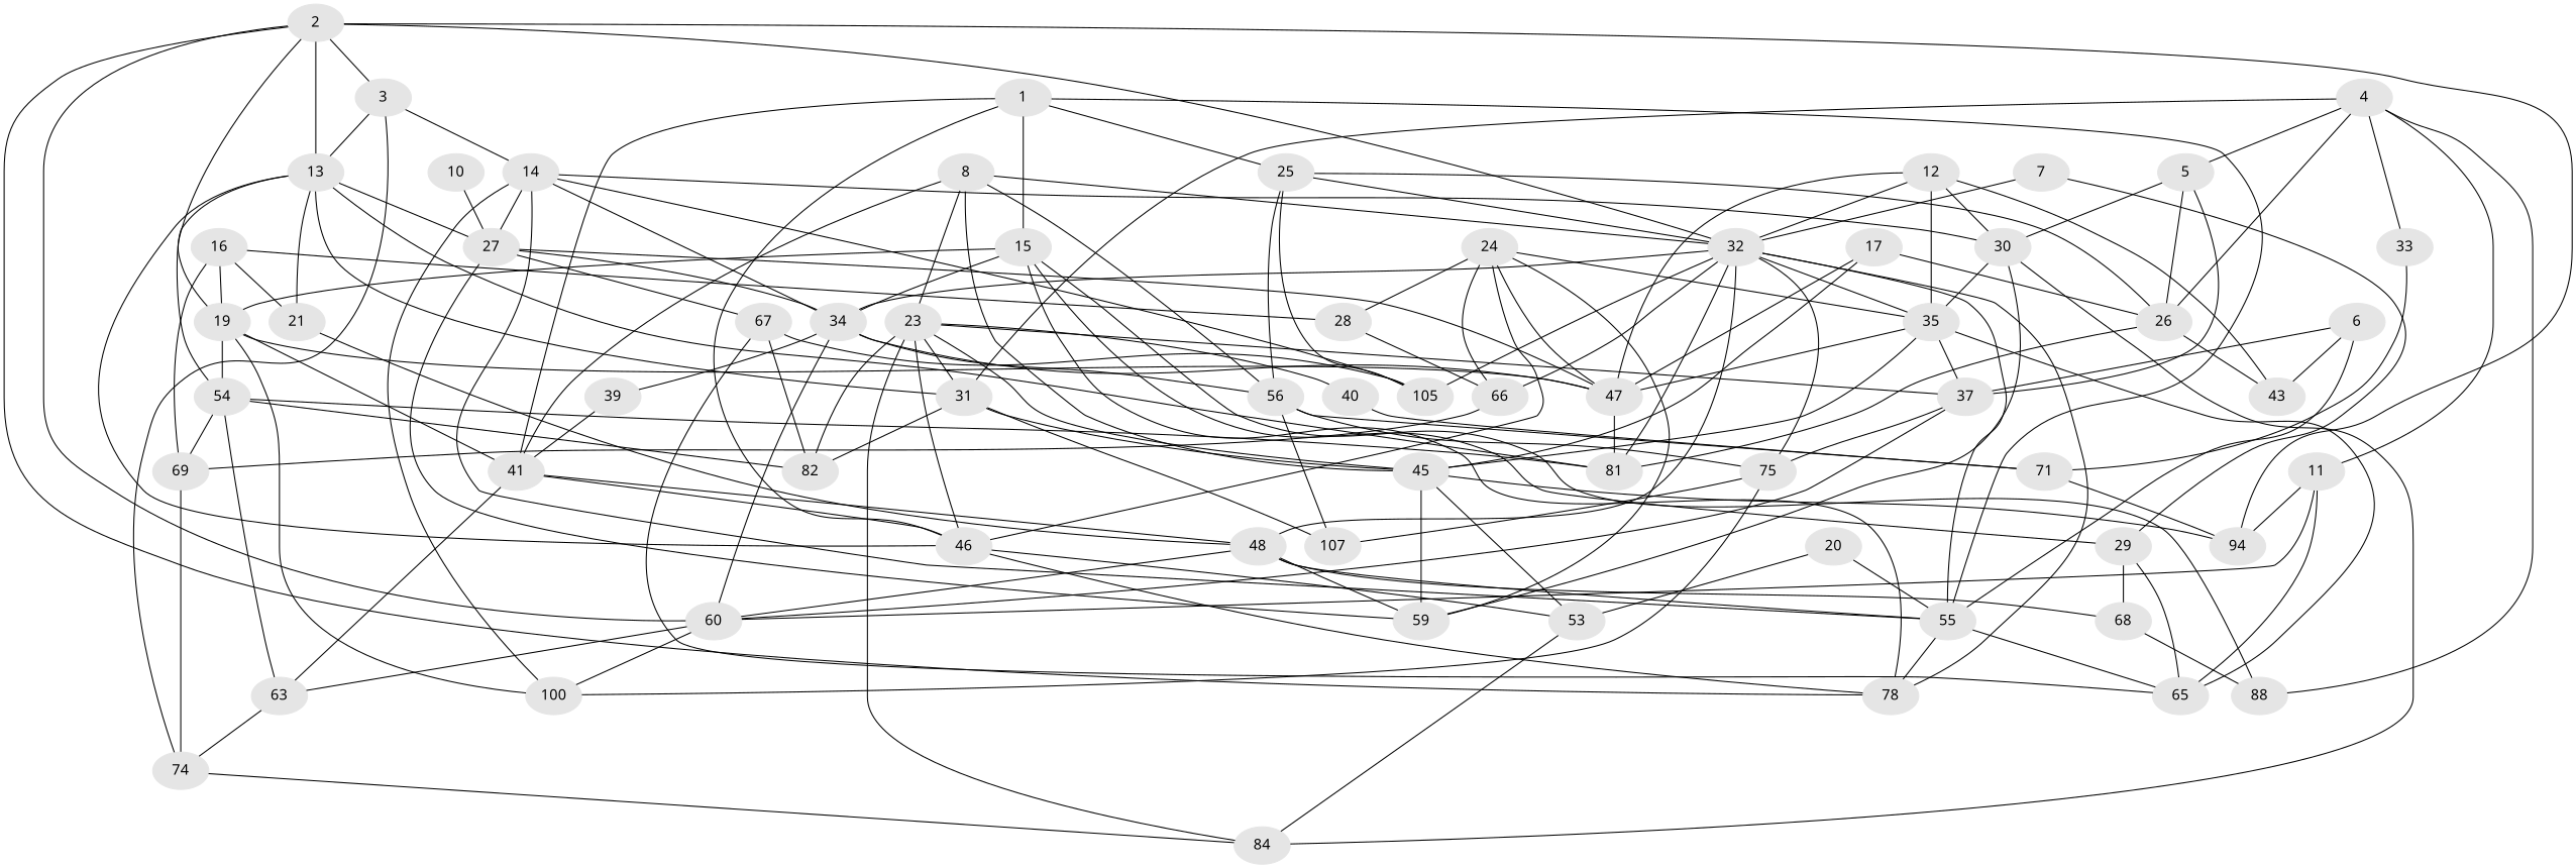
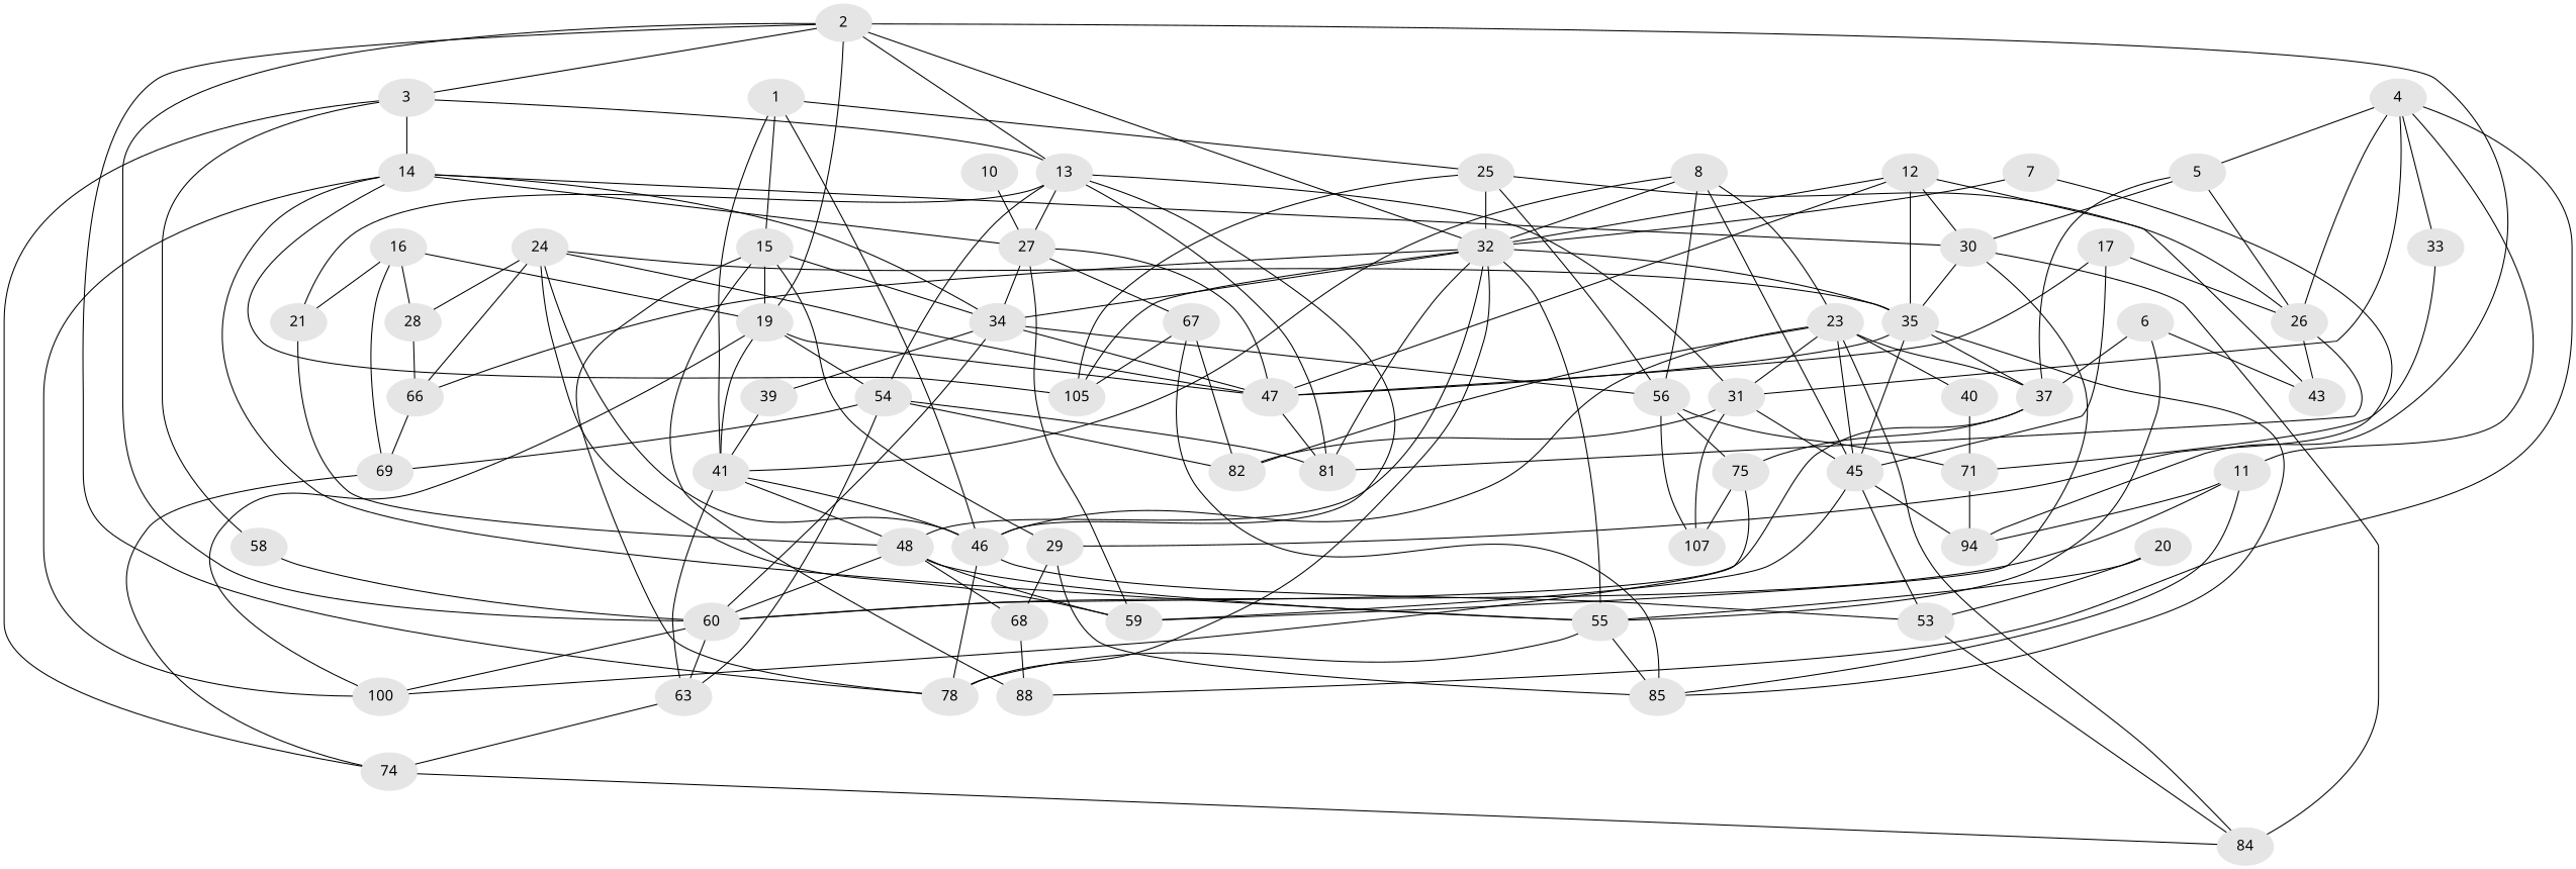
  graph {
    fontname="Noto Sans"
    node [color=gray90 fontname="Noto Sans" style=filled]
    edge [fontname="Noto Sans"]
    1 [super="+93"]
    15 [super="+72"]
    25 [super="+43"]
    41 [super="+98"]
    46 [super="+62"]
    55 [super="+104"]
    19 [super="+52"]
    78
    88
    29
    34 [super="+50"]
    32 [super="+57"]
    26 [super="+101"]
    56 [super="+86"]
    105
    n16 [label=48 super="+97"]
    63 [super="+103"]
    53 [super="+79"]
    54 [super="+96"]
    81 [super="+102"]
    69 [super="+77"]
    82
-   85 [super="+91" label=65]
+   85 [super="+91"]
    2 [super="+9"]
    3 [super="+18"]
    13 [super="+80"]
    60 [super="+83"]
    94
    14 [super="+89"]
+   58
    74
    31 [super="+87"]
    27 [super="+90"]
    21
    47 [super="+49"]
    100
    23 [super="+99"]
    37 [super="+65"]
    45 [super="+48"]
    40
    84
    35 [super="+106"]
    66
    75 [super="+76"]
    30 [super="+70"]
    4 [super="+73"]
    5 [super="+61"]
    11
    33
    24 [super="+92"]
    28
    59
    n53 [label=43]
    107
    71
    6 [super="+22"]
    7
    68
    8 [super="+64"]
    67
    10
    12 [super="+95"]
    39
    16 [super="+51"]
    17
    20
    1 -- 15
    1 -- 25
    1 -- 41
    1 -- 46
-   1 -- 55
    15 -- 19
    15 -- 78
    15 -- 88
    15 -- 29
    15 -- 34
    25 -- 32
    25 -- 26
    25 -- 56
    25 -- 105
    41 -- 46
    41 -- n16
    41 -- 63
    46 -- 78
    46 -- 53
    55 -- 78
    55 -- 85
    19 -- 41
    19 -- 54
    19 -- 47
    19 -- 100
    29 -- 85
    29 -- 68
    34 -- 56
    34 -- 60
    34 -- 47
    34 -- 39
    32 -- 55
    32 -- 78
    32 -- 34
    32 -- 105
    32 -- n16
    32 -- 81
    32 -- 35
    32 -- 66
-   32 -- 75
    26 -- 81
    26 -- n53
    56 -- 75
    56 -- 107
    56 -- 71
    n16 -- 55
    n16 -- 60
    n16 -- 59
    n16 -- 68
    63 -- 74
    53 -- 84
    54 -- 63
    54 -- 81
    54 -- 69
    54 -- 82
    69 -- 74
    2 -- 19
    2 -- 78
    2 -- 32
    2 -- 3
    2 -- 13
    2 -- 60
    2 -- 94
    3 -- 13
    3 -- 14
+   3 -- 58
    3 -- 74
    13 -- 46
    13 -- 54
    13 -- 81
    13 -- 31
    13 -- 27
    13 -- 21
    60 -- 63
    60 -- 100
    14 -- 55
    14 -- 34
    14 -- 105
    14 -- 27
    14 -- 100
    14 -- 30
+   58 -- 60
    74 -- 84
    31 -- 82
    31 -- 45
    31 -- 107
    27 -- 34
    27 -- 47
    27 -- 59
    27 -- 67
    21 -- n16
    47 -- 81
    23 -- 46
    23 -- 82
    23 -- 31
    23 -- 37
    23 -- 45
    23 -- 40
    23 -- 84
    37 -- 60
    37 -- 75
    45 -- 53
    45 -- 94
    45 -- 59
    40 -- 71
    35 -- 85
    35 -- 47
    35 -- 37
    35 -- 45
    66 -- 69
    75 -- 100
    75 -- 107
    30 -- 84
    30 -- 35
    30 -- 59
    4 -- 88
    4 -- 26
    4 -- 31
    4 -- 5
    4 -- 11
    4 -- 33
    5 -- 26
    5 -- 37
    5 -- 30
    11 -- 85
    11 -- 60
    11 -- 94
    33 -- 71
    24 -- 46
    24 -- 47
    24 -- 35
    24 -- 66
    24 -- 28
    24 -- 59
    28 -- 66
    71 -- 94
    6 -- 55
    6 -- 37
    6 -- n53
    7 -- 29
    7 -- 32
    68 -- 88
    8 -- 41
    8 -- 32
    8 -- 56
    8 -- 23
    8 -- 45
    67 -- 105
    67 -- 82
    67 -- 85
    10 -- 27 [weight=2]
    12 -- 32
    12 -- 47
    12 -- 35
    12 -- 30
    12 -- n53
    39 -- 41
    16 -- 19
    16 -- 69
    16 -- 21
    16 -- 28
    17 -- 26
    17 -- 47
    17 -- 45
    20 -- 55
    20 -- 53
  }
